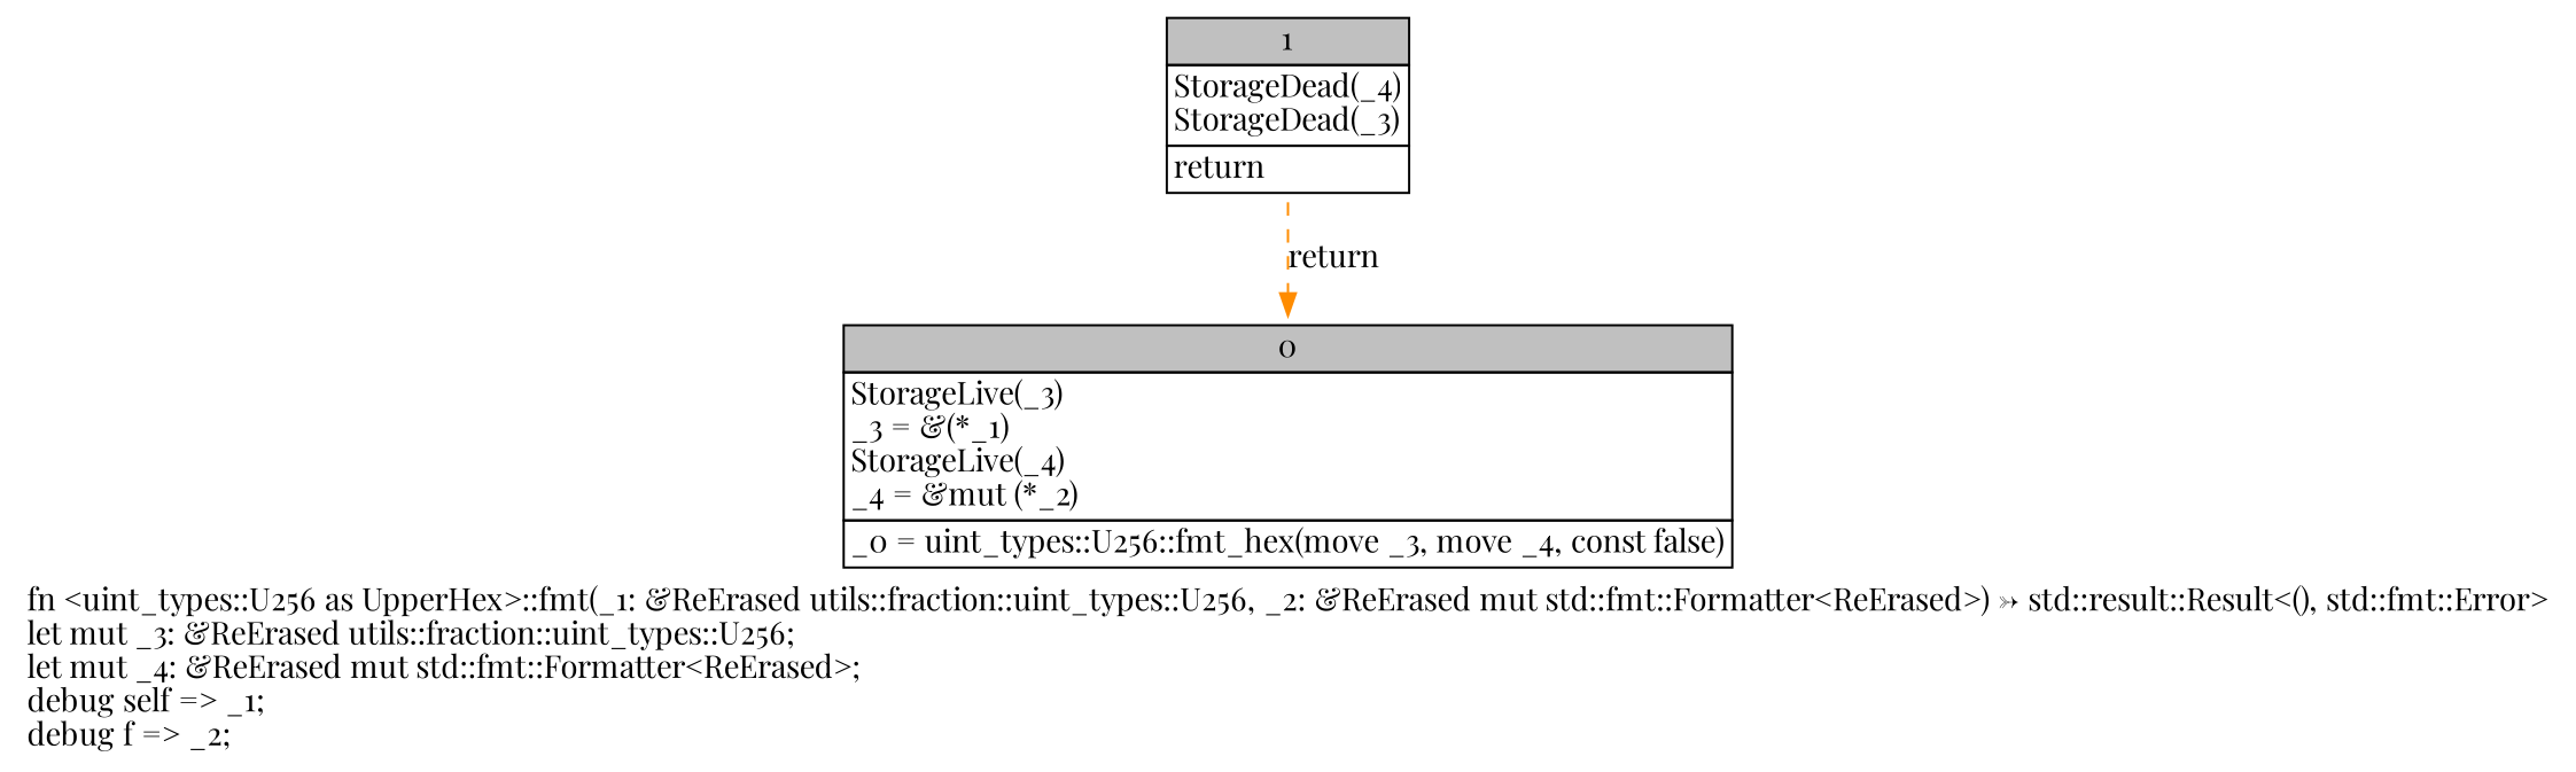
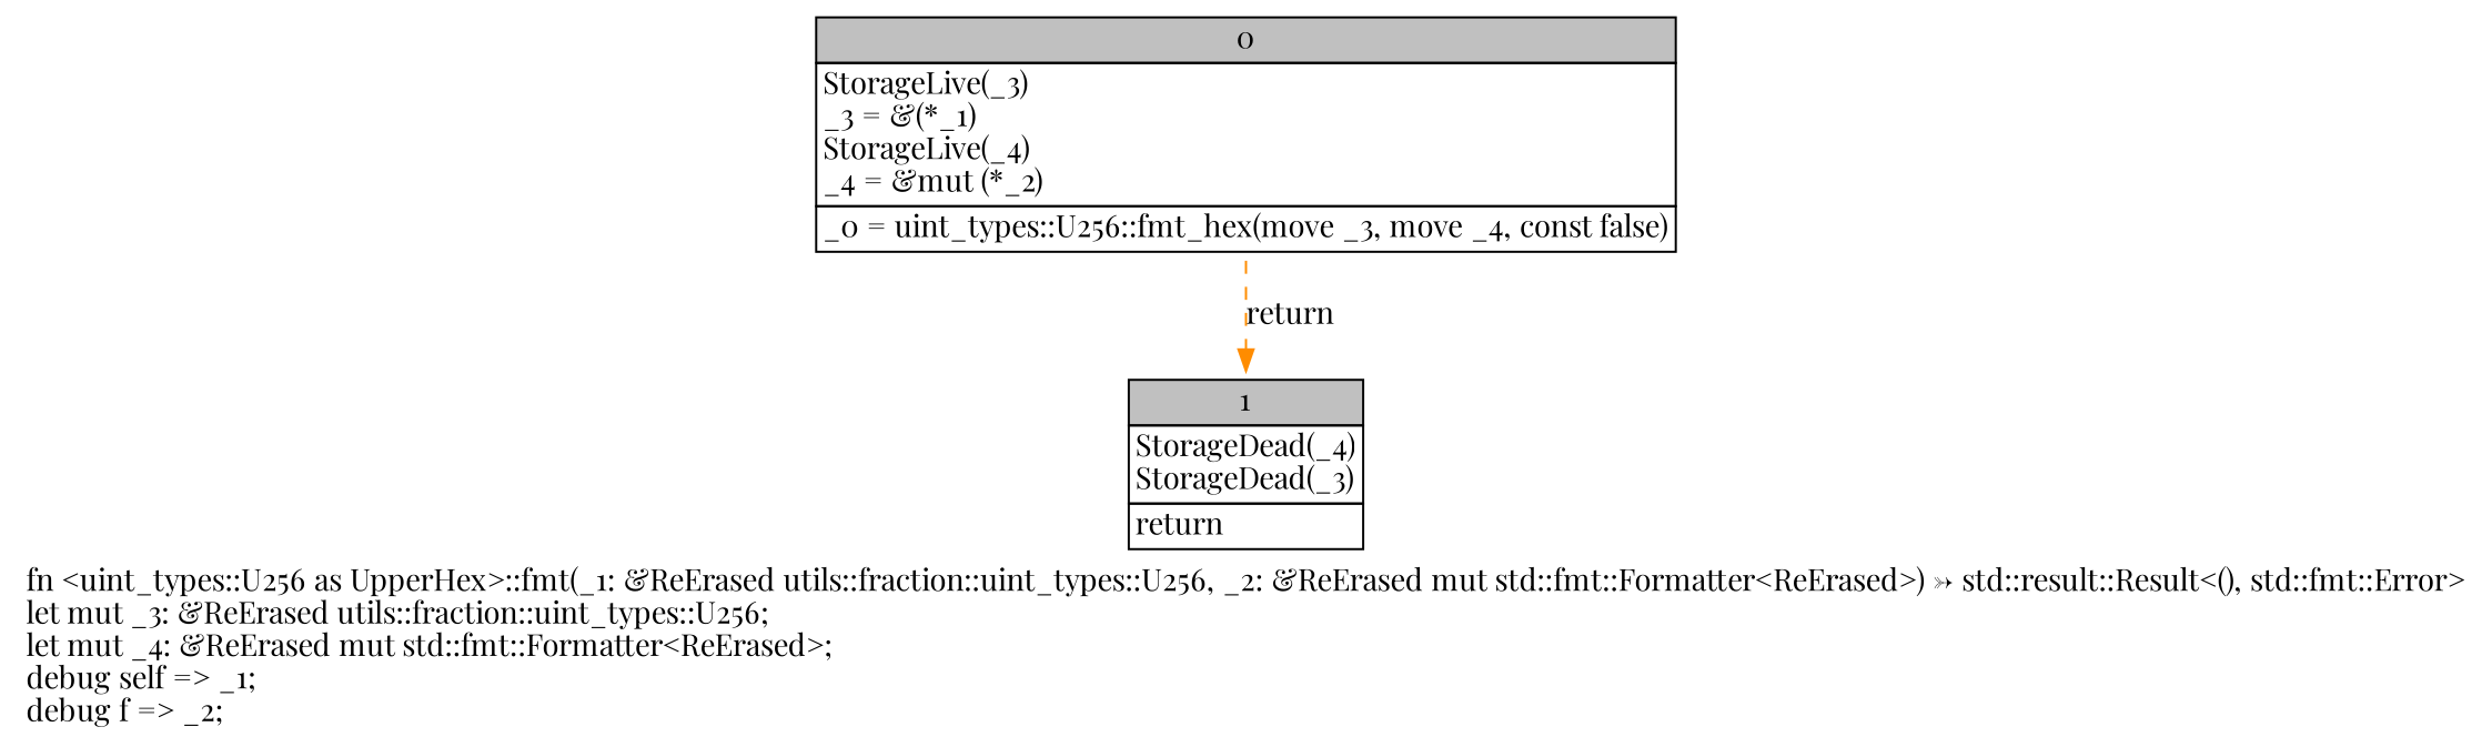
  digraph {
    fontname="Playfair Display"
    label=<fn &lt;uint_types::U256 as UpperHex&gt;::fmt(_1: &amp;ReErased utils::fraction::uint_types::U256, _2: &amp;ReErased mut std::fmt::Formatter&lt;ReErased&gt;) -&gt; std::result::Result&lt;(), std::fmt::Error&gt;<br align="left"/>let mut _3: &amp;ReErased utils::fraction::uint_types::U256;<br align="left"/>let mut _4: &amp;ReErased mut std::fmt::Formatter&lt;ReErased&gt;;<br align="left"/>debug self =&gt; _1;<br align="left"/>debug f =&gt; _2;<br align="left"/>>
    node [fontname="Playfair Display" shape=none]
    n1 [label=<<table border="0" cellborder="1" cellspacing="0"><tr><td bgcolor="gray" align="center" colspan="1">0</td></tr><tr><td align="left" balign="left">StorageLive(_3)<br/>_3 = &amp;(*_1)<br/>StorageLive(_4)<br/>_4 = &amp;mut (*_2)<br/></td></tr><tr><td align="left">_0 = uint_types::U256::fmt_hex(move _3, move _4, const false)</td></tr></table>>]
    n2 [label=<<table border="0" cellborder="1" cellspacing="0"><tr><td bgcolor="gray" align="center" colspan="1">1</td></tr><tr><td align="left" balign="left">StorageDead(_4)<br/>StorageDead(_3)<br/></td></tr><tr><td align="left">return</td></tr></table>>]
-   n2 -> n1 [fontname="Playfair Display" label=return color=darkorange style=dashed]
+   n1 -> n2 [fontname="Playfair Display" label=return color=darkorange style=dashed]
  }
